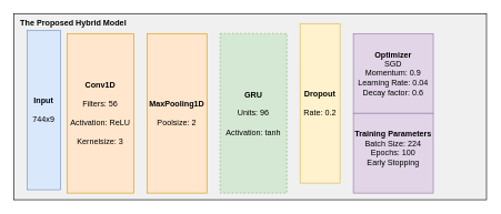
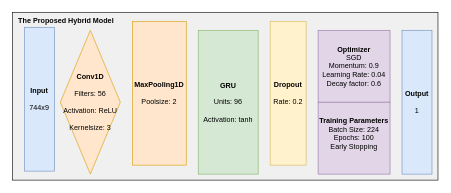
  <mxCell id="0" />
  <mxCell id="1" parent="0" />
  <mxCell id="2" value="&lt;div&gt;&lt;font style=&quot;font-size: 12px&quot;&gt;&lt;b&gt;The Proposed Hybrid Model&lt;br&gt;&lt;/b&gt;&lt;/font&gt;&lt;/div&gt;" style="rounded=0;whiteSpace=wrap;html=1;labelPosition=center;verticalLabelPosition=middle;align=left;verticalAlign=middle;spacingBottom=250;fillColor=#F0F0F0;spacingLeft=8;" parent="1" vertex="1"><mxGeometry x="20" y="20" width="710" height="280" as="geometry" /></mxCell>
  <mxCell id="3" value="&lt;div&gt;&lt;b&gt;Input&lt;/b&gt;&lt;/div&gt;&lt;div&gt;&lt;br&gt;&lt;/div&gt;&lt;div&gt;744x9&lt;br&gt;&lt;/div&gt;" style="rounded=0;whiteSpace=wrap;html=1;fillColor=#dae8fc;strokeColor=#6c8ebf;" parent="1" vertex="1"><mxGeometry x="40" y="45" width="50" height="240" as="geometry" /></mxCell>
- <mxCell id="4" value="&lt;div&gt;&lt;b&gt;Conv1D&lt;/b&gt;&lt;/div&gt;&lt;div&gt;&lt;br&gt;&lt;/div&gt;&lt;div&gt;Filters: 56&lt;/div&gt;&lt;div&gt;&lt;br&gt;&lt;/div&gt;&lt;div&gt;Activation: ReLU&lt;/div&gt;&lt;div&gt;&lt;br&gt;&lt;/div&gt;&lt;div&gt;Kernelsize: 3&lt;br&gt;&lt;/div&gt;" style="rounded=0;whiteSpace=wrap;html=1;fillColor=#ffe6cc;strokeColor=#d79b00;" parent="1" vertex="1"><mxGeometry x="100" y="50" width="100" height="240" as="geometry" /></mxCell>
- <mxCell id="5" value="&lt;div&gt;&lt;b&gt;MaxPooling1D&lt;/b&gt;&lt;/div&gt;&lt;div&gt;&lt;br&gt;&lt;/div&gt;&lt;div&gt;Poolsize: 2&lt;br&gt;&lt;/div&gt;" style="rounded=0;whiteSpace=wrap;html=1;fillColor=#ffe6cc;strokeColor=#d79b00;" parent="1" vertex="1"><mxGeometry x="220" y="50" width="90" height="240" as="geometry" /></mxCell>
- <mxCell id="6" value="&lt;div&gt;&lt;b&gt;GRU&lt;/b&gt;&lt;/div&gt;&lt;div&gt;&lt;br&gt;&lt;/div&gt;&lt;div&gt;Units: 96&lt;/div&gt;&lt;div&gt;&lt;br&gt;&lt;/div&gt;&lt;div&gt;Activation: tanh&lt;br&gt;&lt;/div&gt;" style="rounded=0;whiteSpace=wrap;html=1;fillColor=#d5e8d4;strokeColor=#82b366;dashed=1;" parent="1" vertex="1"><mxGeometry x="330" y="50" width="100" height="240" as="geometry" /></mxCell>
+ <mxCell id="4" value="&lt;div&gt;&lt;b&gt;Conv1D&lt;/b&gt;&lt;/div&gt;&lt;div&gt;&lt;br&gt;&lt;/div&gt;&lt;div&gt;Filters: 56&lt;/div&gt;&lt;div&gt;&lt;br&gt;&lt;/div&gt;&lt;div&gt;Activation: ReLU&lt;/div&gt;&lt;div&gt;&lt;br&gt;&lt;/div&gt;&lt;div&gt;Kernelsize: 3&lt;br&gt;&lt;/div&gt;" style="rhombus;whiteSpace=wrap;html=1;fillColor=#ffe6cc;strokeColor=#d79b00;" parent="1" vertex="1"><mxGeometry x="100" y="50" width="100" height="240" as="geometry" /></mxCell>
+ <mxCell id="5" value="&lt;div&gt;&lt;b&gt;MaxPooling1D&lt;/b&gt;&lt;/div&gt;&lt;div&gt;&lt;br&gt;&lt;/div&gt;&lt;div&gt;Poolsize: 2&lt;br&gt;&lt;/div&gt;" style="rounded=0;whiteSpace=wrap;html=1;fillColor=#ffe6cc;strokeColor=#d79b00;" parent="1" vertex="1"><mxGeometry x="220" y="35" width="90" height="240" as="geometry" /></mxCell>
+ <mxCell id="6" value="&lt;div&gt;&lt;b&gt;GRU&lt;/b&gt;&lt;/div&gt;&lt;div&gt;&lt;br&gt;&lt;/div&gt;&lt;div&gt;Units: 96&lt;/div&gt;&lt;div&gt;&lt;br&gt;&lt;/div&gt;&lt;div&gt;Activation: tanh&lt;br&gt;&lt;/div&gt;" style="rounded=0;whiteSpace=wrap;html=1;fillColor=#d5e8d4;strokeColor=#82b366;" parent="1" vertex="1"><mxGeometry x="330" y="50" width="100" height="240" as="geometry" /></mxCell>
+ <mxCell id="7" value="&lt;div&gt;&lt;b&gt;Output&lt;/b&gt;&lt;/div&gt;&lt;div&gt;&lt;br&gt;&lt;/div&gt;&lt;div&gt;1&lt;br&gt;&lt;/div&gt;" style="rounded=0;whiteSpace=wrap;html=1;fillColor=#dae8fc;strokeColor=#6c8ebf;" parent="1" vertex="1"><mxGeometry x="670" y="50" width="50" height="240" as="geometry" /></mxCell>
  <mxCell id="8" value="&lt;div&gt;&lt;b&gt;Dropout&lt;/b&gt;&lt;/div&gt;&lt;div&gt;&lt;br&gt;&lt;/div&gt;&lt;div&gt;Rate: 0.2&lt;br&gt;&lt;/div&gt;" style="rounded=0;whiteSpace=wrap;html=1;fillColor=#fff2cc;strokeColor=#d6b656;" parent="1" vertex="1"><mxGeometry x="450" y="35" width="60" height="240" as="geometry" /></mxCell>
  <mxCell id="9" value="&lt;div&gt;&lt;b&gt;Optimizer&lt;/b&gt;&lt;/div&gt;&lt;div&gt;SGD&lt;/div&gt;&lt;div&gt;Momentum: 0.9&lt;/div&gt;&lt;div&gt;Learning Rate: 0.04&lt;/div&gt;&lt;div&gt;Decay factor: 0.6&lt;br&gt;&lt;/div&gt;" style="rounded=0;whiteSpace=wrap;html=1;fillColor=#e1d5e7;strokeColor=#9673a6;" parent="1" vertex="1"><mxGeometry x="530" y="50" width="120" height="120" as="geometry" /></mxCell>
  <mxCell id="10" value="&lt;div&gt;&lt;b&gt;Training Parameters&lt;/b&gt;&lt;/div&gt;&lt;div&gt;Batch Size: 224&lt;/div&gt;&lt;div&gt;Epochs: 100&lt;/div&gt;&lt;div&gt;Early Stopping&lt;/div&gt;&lt;div&gt;&lt;br&gt;&lt;/div&gt;" style="rounded=0;whiteSpace=wrap;html=1;spacingTop=0;spacing=2;fillColor=#e1d5e7;strokeColor=#9673a6;" parent="1" vertex="1"><mxGeometry x="530" y="170" width="120" height="120" as="geometry" /></mxCell>
